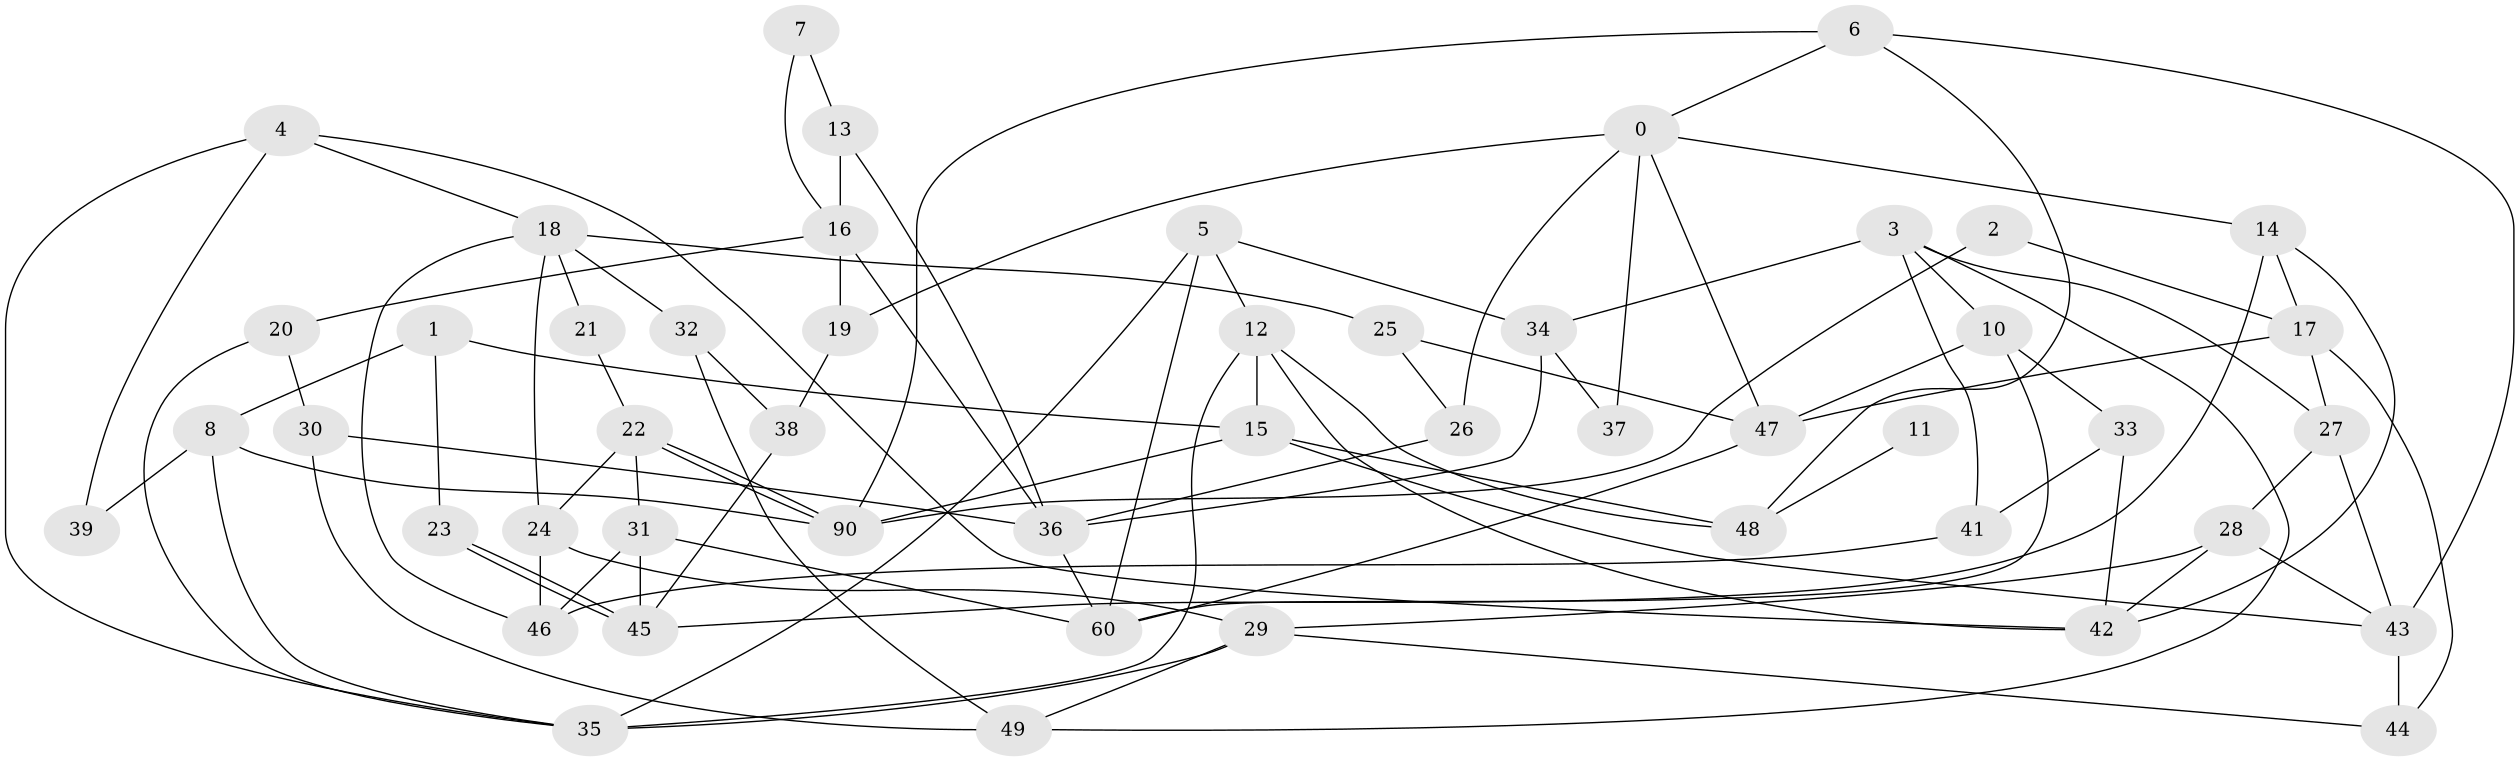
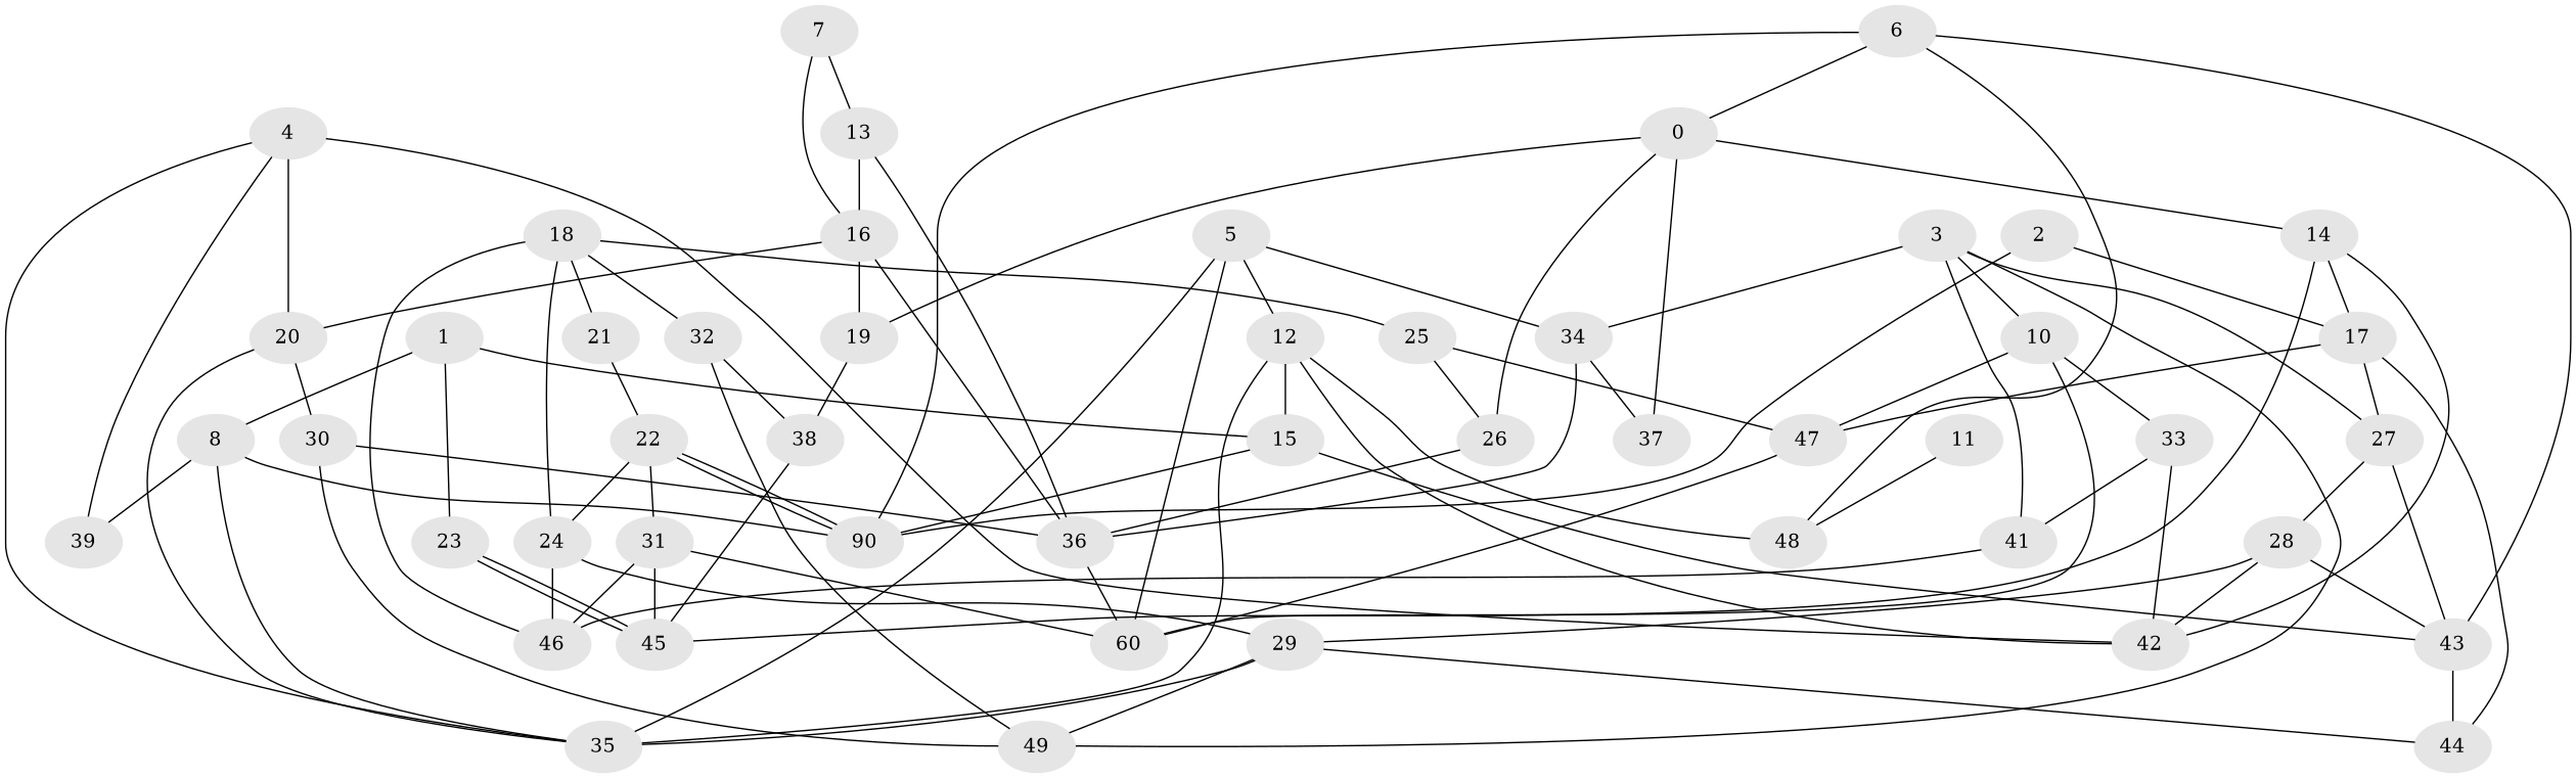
  graph {
    node [color=gray90 style=filled]
    1
    8
    15
    23
    n5 [label=90]
    35
    39
    43
    48
    45
    2
    17
    27
    47
    44
    3
    10
    34
    41
    49
    n21 [label=60]
    33
    28
    37
    36
    46
    4
    18
    42
    21
    24
    25
    32
    5
    12
    6
    n37 [label=0]
    14
    19
    26
    7
    13
    16
    20
    38
    11
    31
    30
    22
    29
    1 -- 8
    1 -- 15
    1 -- 23
    8 -- n5
    8 -- 35
    8 -- 39
    15 -- n5
    15 -- 43
-   15 -- 48
    23 -- 45
    23 -- 45
    43 -- 44
    2 -- n5
    2 -- 17
    17 -- 27
    17 -- 47
    17 -- 44
    27 -- 43
    27 -- 28
    47 -- n21
    3 -- 27
    3 -- 10
    3 -- 34
    3 -- 41
    3 -- 49
    10 -- 47
    10 -- n21
    10 -- 33
    34 -- 37
    34 -- 36
    41 -- 46
    33 -- 41
    33 -- 42
    28 -- 43
    28 -- 42
    28 -- 29
    36 -- n21
    4 -- 35
    4 -- 39
-   4 -- 18
+   4 -- 20
    4 -- 42
    18 -- 46
    18 -- 21
    18 -- 24
    18 -- 25
    18 -- 32
    21 -- 22
    24 -- 46
    24 -- 29
    25 -- 47
    25 -- 26
    32 -- 49
    32 -- 38
    5 -- 35
    5 -- 34
    5 -- n21
    5 -- 12
    12 -- 15
    12 -- 35
    12 -- 48
    12 -- 42
    6 -- n5
    6 -- 43
    6 -- 48
    6 -- n37
-   n37 -- 47
    n37 -- 37
    n37 -- 14
    n37 -- 19
    n37 -- 26
    14 -- 45
    14 -- 17
    14 -- 42
    19 -- 38
    26 -- 36
    7 -- 13
    7 -- 16
    13 -- 36
    13 -- 16
    16 -- 36
    16 -- 19
    16 -- 20
    20 -- 35
    20 -- 30
    38 -- 45
    11 -- 48
    31 -- 45
    31 -- n21
    31 -- 46
    30 -- 49
    30 -- 36
    22 -- n5
    22 -- n5
    22 -- 24
    22 -- 31
    29 -- 35
    29 -- 44
    29 -- 49
  }
